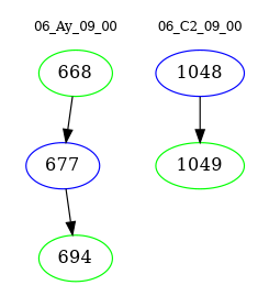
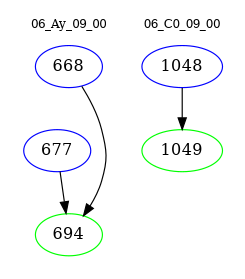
  digraph {
    node [color=green]
    edge [color=black]
-   n1 [label=668]
+   n1 [color=blue label=668]
    n2 [color=blue label=677]
    n3 [label=694]
    n4 [color=blue label=1048]
    n5 [label=1049]
    subgraph cluster_1 {
      color=white
      fontsize=10
      label="06_Ay_09_00"
      n1
      n2
      n3
    }
    subgraph cluster_2 {
      color=white
      fontsize=10
-     label="06_C2_09_00"
+     label="06_C0_09_00"
      n4
      n5
    }
-   n1 -> n2
+   n1 -> n3
    n2 -> n3
    n4 -> n5
  }
